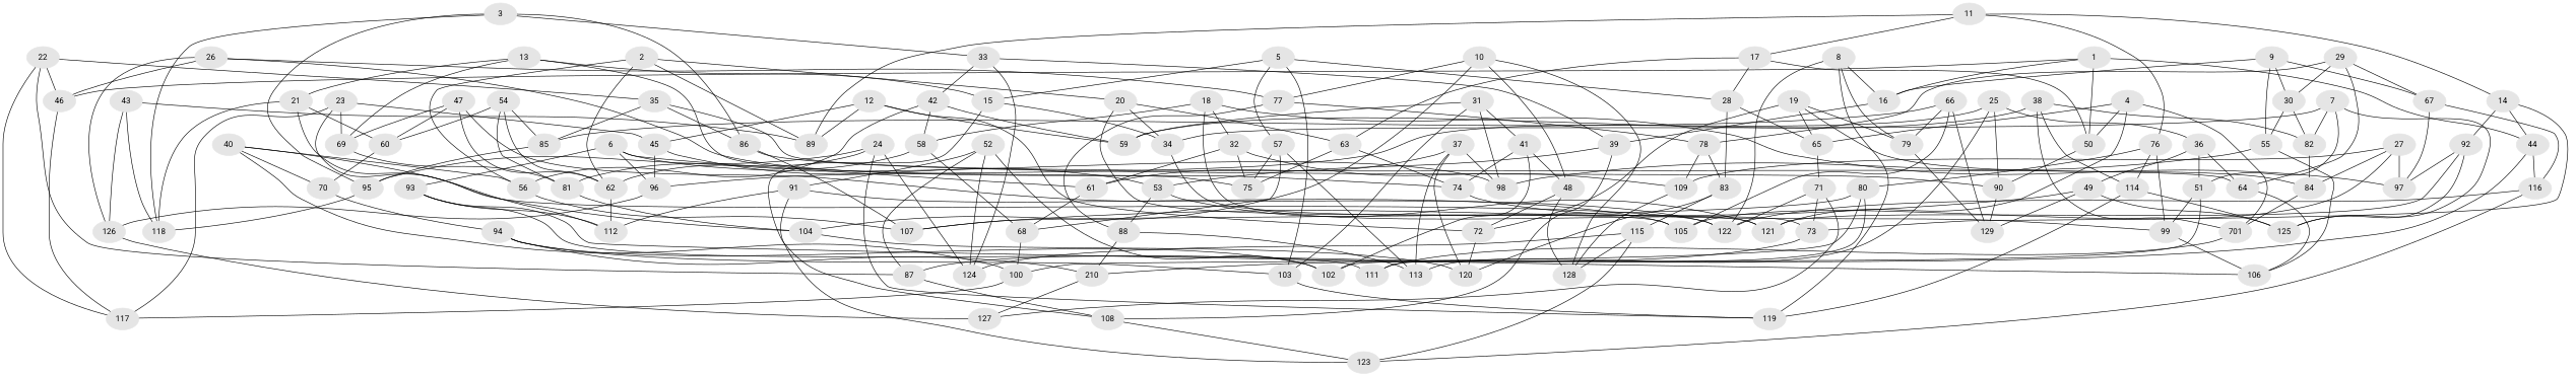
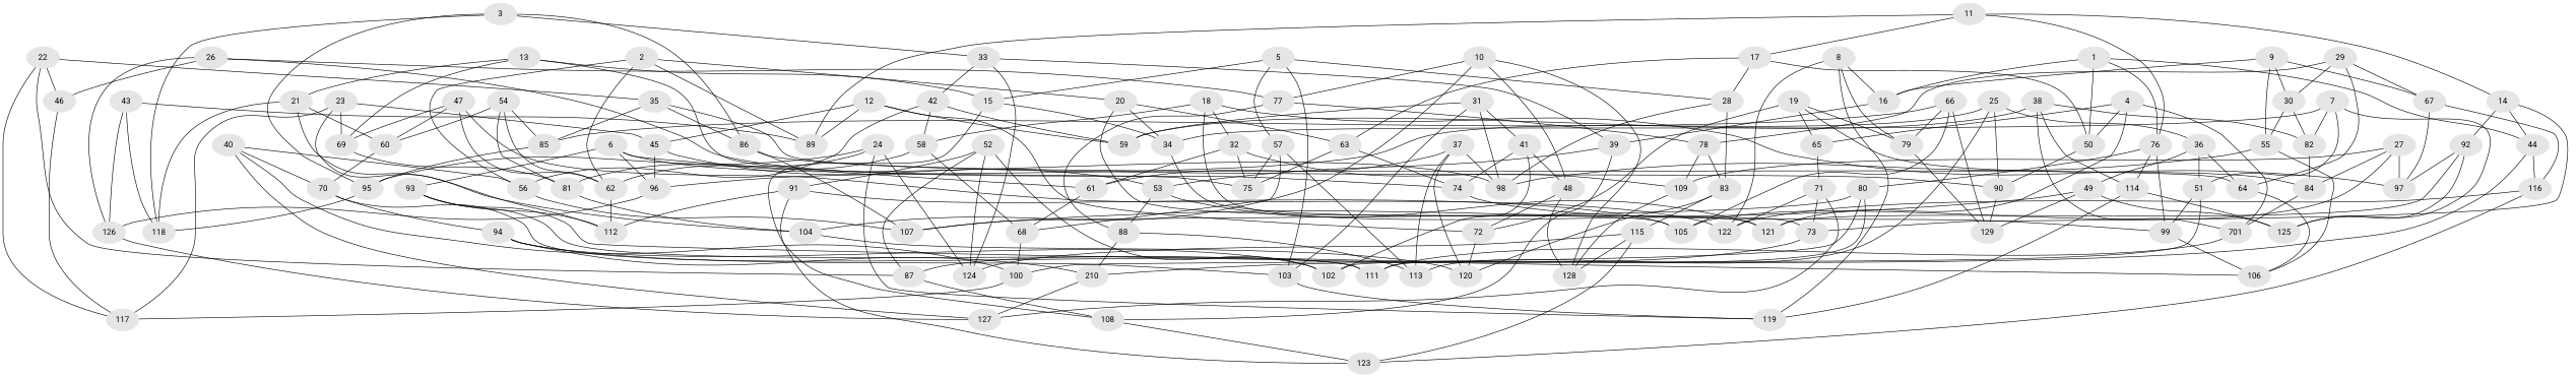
  graph {
    fontname=Roboto
    node [color=gray90 fontname=Roboto style=filled]
    edge [fontname=Roboto]
    1
    16
    44
    46
    50
    39
    n7 [label=210]
    116
    117
    90
    2
    20
    56
    62
    89
    34
    63
    105
    107
    112
    3
    33
    86
    95
    118
    124
    42
    4
    65
    n30 [label=701]
    121
    71
    111
    5
    15
    28
    57
    103
    108
    83
    75
    113
    68
    119
    6
    61
    93
    96
    98
    106
    126
    7
    51
    82
    125
    102
    99
    84
    8
    79
    122
    129
    9
    30
    55
    67
    97
    10
    48
    77
    104
    128
    72
    78
    88
    120
    11
    14
    17
    76
    73
    92
    114
    80
    12
    45
    59
    53
    13
    21
    69
    60
    81
    87
    123
    74
    18
    32
    58
    109
    19
    70
    22
    35
    64
    85
    23
    24
    25
    36
    49
    26
    127
    27
    115
    29
    31
    41
    37
    38
    40
    100
    94
    43
    47
    52
    91
    54
    66
    1 -- 16
    1 -- 44
-   1 -- 46
+   1 -- 76
    1 -- 50
    16 -- 39
    44 -- n7
    44 -- 116
    46 -- 117
    50 -- 90
    39 -- 108
    39 -- 53
    n7 -- 127
    116 -- 122
    116 -- 123
    90 -- 129
    2 -- 20
    2 -- 56
    2 -- 62
    2 -- 89
    20 -- 34
    20 -- 63
    20 -- 105
    56 -- 107
    62 -- 112
    34 -- 121
    63 -- 75
    63 -- 74
    3 -- 33
    3 -- 86
    3 -- 95
    3 -- 118
    33 -- 39
    33 -- 124
    33 -- 42
    86 -- 90
    86 -- 107
    95 -- 118
    42 -- 56
    42 -- 59
    42 -- 58
    4 -- 50
    4 -- 65
    4 -- n30
    4 -- 121
    65 -- 71
    n30 -- 111
    71 -- 122
    71 -- 73
    71 -- 127
    5 -- 15
    5 -- 28
    5 -- 57
    5 -- 103
    15 -- 34
    15 -- 108
-   28 -- 65
+   28 -- 98
    28 -- 83
    57 -- 75
    57 -- 113
    57 -- 68
    103 -- 119
    108 -- 123
    83 -- 120
    83 -- 115
    68 -- 100
    6 -- 61
    6 -- 93
    6 -- 96
    6 -- 98
    61 -- 68
    93 -- 112
    93 -- 111
    93 -- 106
    96 -- 126
    126 -- 127
    7 -- 34
    7 -- 51
    7 -- 82
    7 -- 125
    51 -- 102
    51 -- 99
    82 -- 84
    99 -- 106
    84 -- n30
    8 -- 16
    8 -- 119
    8 -- 79
    8 -- 122
    79 -- 129
    9 -- 16
    9 -- 30
    9 -- 55
    9 -- 67
    30 -- 82
    30 -- 55
    55 -- 98
    55 -- 106
    67 -- 116
    67 -- 97
    10 -- 48
    10 -- 77
    10 -- 104
    10 -- 128
    48 -- 128
    48 -- 72
    77 -- 78
    77 -- 88
    104 -- 120
    72 -- 120
    78 -- 83
    78 -- 109
    88 -- n7
    88 -- 113
    11 -- 89
    11 -- 14
    11 -- 17
    11 -- 76
    14 -- 44
    14 -- 73
    14 -- 92
    17 -- 50
    17 -- 63
    17 -- 28
    76 -- 99
    76 -- 114
    76 -- 80
    73 -- 87
    92 -- 121
    92 -- 125
    92 -- 97
    114 -- 119
    114 -- 125
    80 -- 107
    80 -- 111
    80 -- 100
    12 -- 89
    12 -- 72
    12 -- 45
    12 -- 59
    45 -- 96
    45 -- 53
    53 -- 121
    53 -- 88
    13 -- 15
    13 -- 75
    13 -- 21
    13 -- 69
    21 -- 118
    21 -- 104
    21 -- 60
    69 -- 81
    60 -- 70
    81 -- 104
    87 -- 108
    74 -- 99
    18 -- 97
    18 -- 73
    18 -- 32
    18 -- 58
    32 -- 75
    32 -- 61
    32 -- 109
    58 -- 68
    58 -- 81
    109 -- 128
    19 -- 65
    19 -- 84
    19 -- 79
    19 -- 72
+   70 -- 111
    70 -- 94
    22 -- 46
    22 -- 117
    22 -- 87
    22 -- 35
    35 -- 86
    35 -- 64
    35 -- 85
    64 -- 106
    85 -- 95
    23 -- 117
    23 -- 112
    23 -- 45
    23 -- 69
    24 -- 62
    24 -- 95
    24 -- 124
    24 -- 119
    25 -- 90
    25 -- 113
    25 -- 96
    25 -- 36
    36 -- 51
    36 -- 64
    36 -- 49
    49 -- 107
    49 -- 125
    49 -- 129
    26 -- 46
    26 -- 126
    26 -- 77
    26 -- 74
    27 -- 105
    27 -- 84
    27 -- 97
    27 -- 109
    115 -- 124
    115 -- 128
    115 -- 123
    29 -- 30
    29 -- 67
    29 -- 78
    29 -- 64
    31 -- 103
    31 -- 98
    31 -- 59
    31 -- 41
    41 -- 102
    41 -- 48
    41 -- 74
    37 -- 113
    37 -- 61
    37 -- 98
    37 -- 120
    38 -- n30
    38 -- 82
    38 -- 114
    38 -- 59
    40 -- 56
    40 -- 70
-   40 -- 122
+   40 -- 127
    40 -- 100
    100 -- 117
    94 -- n7
    94 -- 103
    94 -- 102
    43 -- 89
    43 -- 118
    43 -- 126
    47 -- 62
    47 -- 122
    47 -- 69
    47 -- 60
    52 -- 124
    52 -- 102
    52 -- 87
    52 -- 91
    91 -- 105
    91 -- 112
    91 -- 123
    54 -- 62
    54 -- 60
    54 -- 81
    54 -- 85
    66 -- 105
    66 -- 79
    66 -- 129
    66 -- 85
  }
